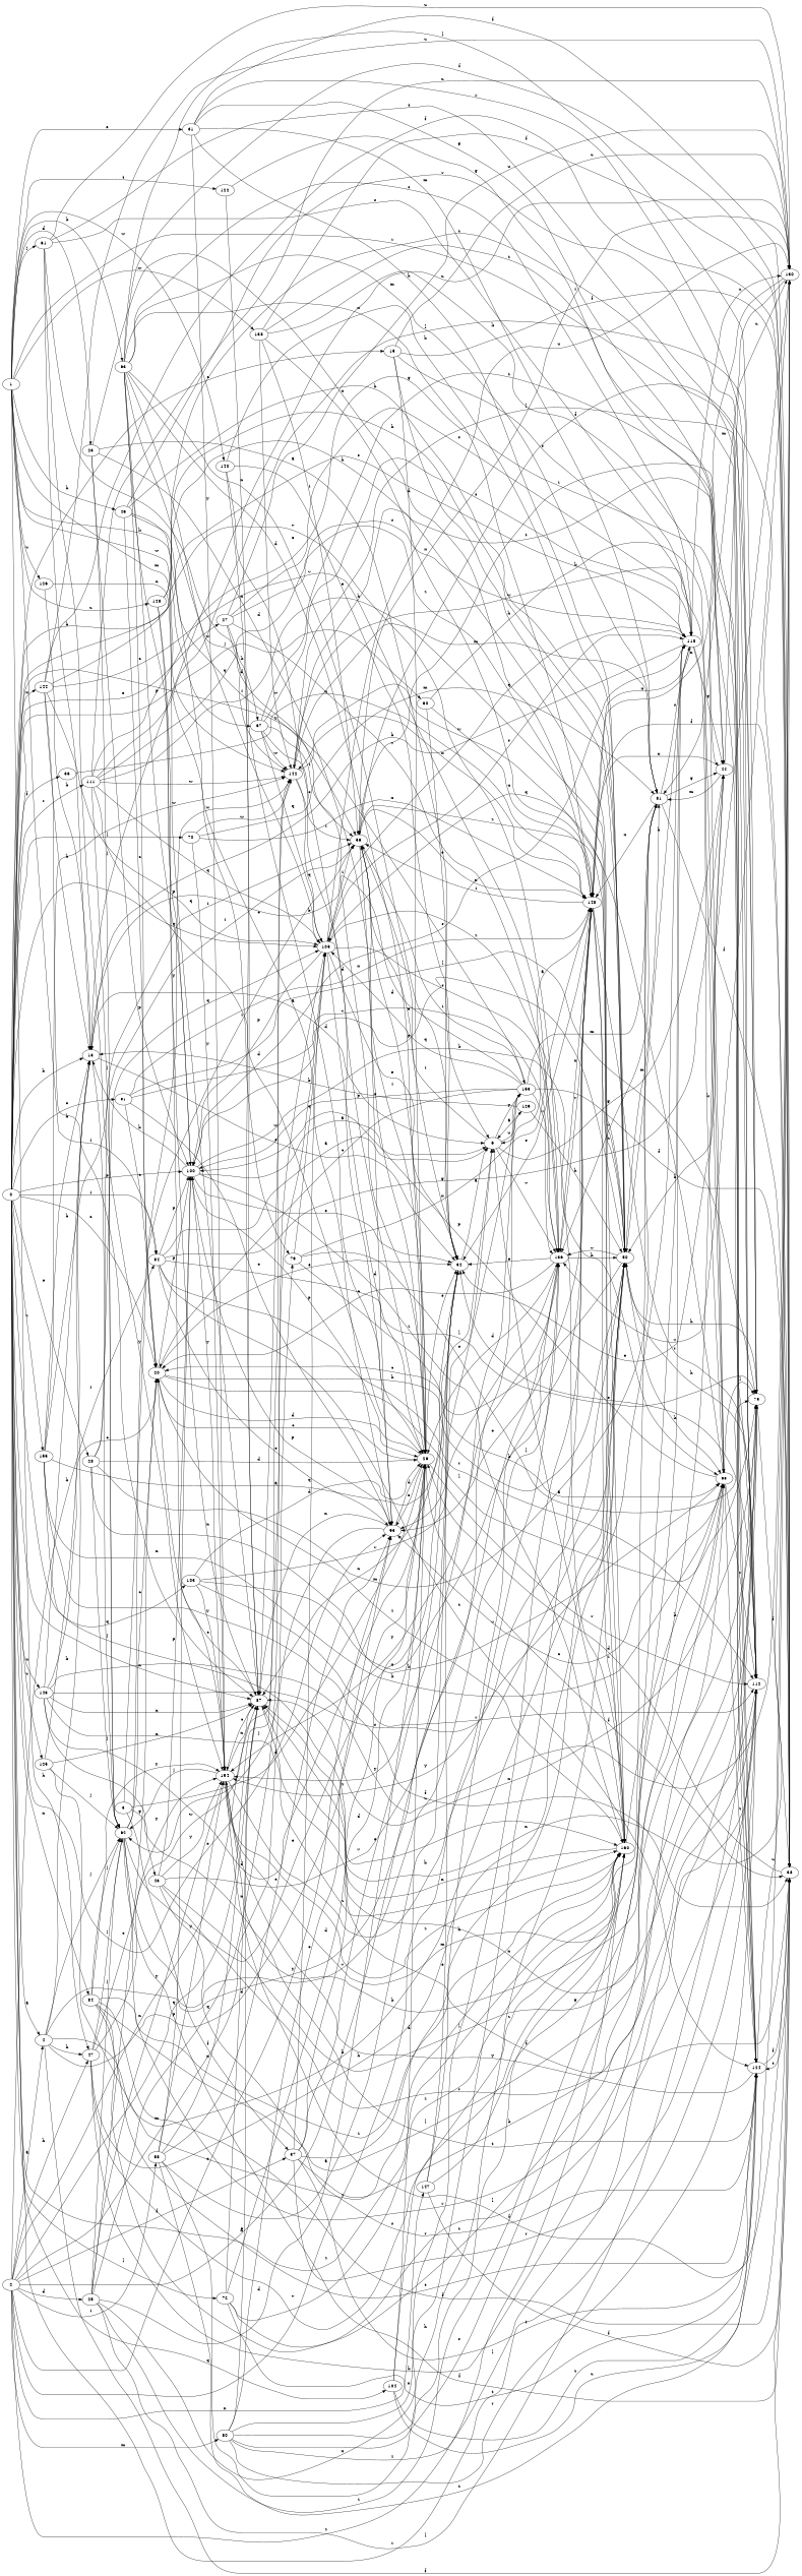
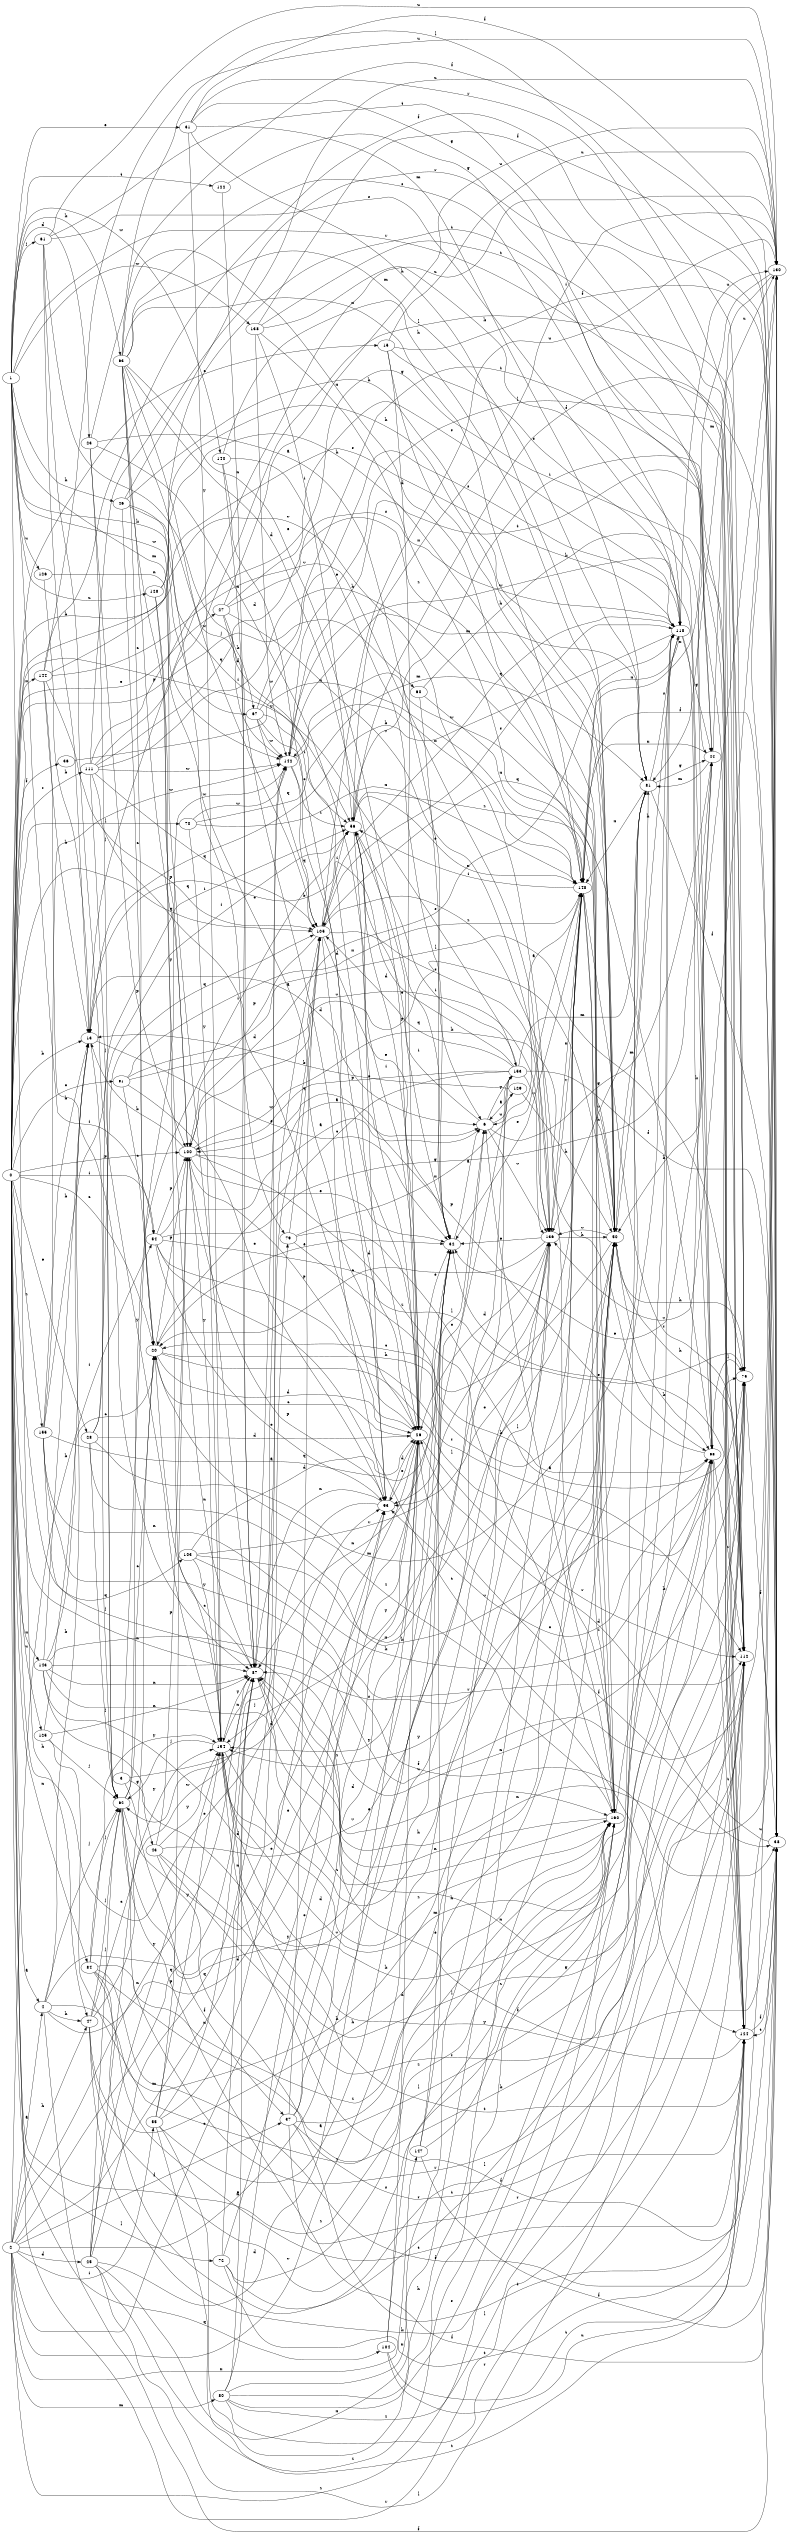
  strict digraph {
    rankdir=LR
    0
    4
    13
    15
    20
    27
    28
    36
    54
    60
    70
    72
    84
    87
    91
    93
    100
    103
    104
    105
    111
    112
    118
    125
    136
    143
    144
    153
    155
    160
    47
    26
    38
    50
    62
    32
    6
    130
    75
    67
    56
    68
    81
    148
    44
    124
    142
    154
    1
    23
    31
    46
    61
    63
    79
    122
    126
    128
    138
    140
    2
    25
    37
    55
    80
    147
    3
    43
    129
    0 -> 4 [label=a]
    0 -> 13 [label=b]
    0 -> 15 [label=c]
    0 -> 20 [label=c]
    0 -> 27 [label=e]
    0 -> 28 [label=e]
    0 -> 36 [label=f]
    0 -> 54 [label=i]
    0 -> 60 [label=j]
    0 -> 70 [label=l]
    0 -> 72 [label=l]
    0 -> 84 [label=n]
    0 -> 87 [label=n]
    0 -> 91 [label=o]
    0 -> 93 [label=o]
    0 -> 100 [label=p]
    0 -> 103 [label=q]
    0 -> 104 [label=q]
    0 -> 105 [label=q]
    0 -> 111 [label=r]
    0 -> 112 [label=r]
    0 -> 118 [label=s]
    0 -> 125 [label=u]
    0 -> 136 [label=v]
    0 -> 143 [label=x]
    0 -> 144 [label=x]
    0 -> 153 [label=y]
    0 -> 155 [label=z]
    0 -> 160 [label=z]
    4 -> 13 [label=b]
    4 -> 153 [label=y]
    4 -> 47 [label=h]
    4 -> 26 [label=d]
    4 -> 38 [label=f]
    4 -> 50 [label=h]
    4 -> 62 [label=j]
    13 -> 62 [label=j]
    13 -> 32 [label=e]
    13 -> 6 [label=a]
    13 -> 130 [label=u]
    15 -> 118 [label=s]
    15 -> 26 [label=d]
    15 -> 38 [label=f]
    15 -> 50 [label=h]
    15 -> 130 [label=u]
    20 -> 100 [label=p]
    20 -> 160 [label=z]
    20 -> 26 [label=d]
    20 -> 50 [label=h]
    20 -> 32 [label=e]
    20 -> 75 [label=l]
    27 -> 118 [label=s]
    27 -> 136 [label=v]
    27 -> 160 [label=z]
    27 -> 26 [label=d]
    27 -> 130 [label=u]
    27 -> 67 [label=k]
    28 -> 105 [label=q]
    28 -> 26 [label=d]
    28 -> 62 [label=j]
    28 -> 56 [label=i]
    28 -> 68 [label=k]
    28 -> 81 [label=m]
    36 -> 148 [label=x]
    54 -> 93 [label=o]
    54 -> 100 [label=p]
    54 -> 112 [label=r]
    54 -> 6 [label=a]
    54 -> 75 [label=l]
    54 -> 44 [label=g]
    54 -> 124 [label=t]
    60 -> 32 [label=e]
    60 -> 68 [label=k]
    60 -> 148 [label=x]
    70 -> 81 [label=m]
    70 -> 148 [label=x]
    70 -> 142 [label=w]
    70 -> 154 [label=y]
    72 -> 87 [label=n]
    72 -> 160 [label=z]
    72 -> 26 [label=d]
    72 -> 75 [label=l]
    72 -> 124 [label=t]
    84 -> 112 [label=r]
    84 -> 160 [label=z]
    84 -> 38 [label=f]
    84 -> 62 [label=j]
    84 -> 75 [label=l]
    84 -> 124 [label=t]
    84 -> 154 [label=y]
    87 -> 20 [label=c]
    87 -> 38 [label=f]
    87 -> 142 [label=w]
-   87 -> 154 [label=c]
+   87 -> 154 [label=y]
    91 -> 20 [label=c]
    91 -> 93 [label=o]
    91 -> 136 [label=v]
    91 -> 75 [label=l]
    91 -> 148 [label=x]
    93 -> 87 [label=n]
    93 -> 100 [label=p]
    93 -> 26 [label=d]
    93 -> 62 [label=j]
    100 -> 13 [label=b]
    100 -> 118 [label=s]
    100 -> 160 [label=z]
    100 -> 32 [label=e]
    100 -> 6 [label=a]
    100 -> 68 [label=k]
    100 -> 154 [label=y]
    103 -> 112 [label=r]
    103 -> 136 [label=v]
    103 -> 26 [label=d]
    103 -> 148 [label=x]
    103 -> 154 [label=y]
    104 -> 160 [label=z]
    104 -> 26 [label=d]
    104 -> 130 [label=u]
    104 -> 124 [label=t]
    105 -> 100 [label=p]
    105 -> 118 [label=s]
    105 -> 136 [label=s]
    105 -> 160 [label=z]
    105 -> 26 [label=d]
    105 -> 32 [label=e]
    105 -> 130 [label=u]
    105 -> 56 [label=i]
    111 -> 105 [label=q]
    111 -> 118 [label=s]
    111 -> 26 [label=d]
    111 -> 50 [label=h]
    111 -> 62 [label=j]
    111 -> 130 [label=u]
    111 -> 75 [label=l]
    111 -> 44 [label=g]
    111 -> 142 [label=w]
    112 -> 87 [label=n]
    112 -> 50 [label=h]
    112 -> 32 [label=e]
    112 -> 56 [label=i]
    118 -> 13 [label=b]
    118 -> 105 [label=q]
    118 -> 50 [label=h]
    118 -> 130 [label=u]
    118 -> 68 [label=k]
    118 -> 148 [label=x]
    118 -> 44 [label=g]
    125 -> 13 [label=b]
    125 -> 87 [label=n]
    125 -> 160 [label=z]
    125 -> 62 [label=j]
    136 -> 20 [label=c]
    136 -> 26 [label=d]
    136 -> 50 [label=h]
    136 -> 32 [label=e]
    136 -> 148 [label=x]
    136 -> 154 [label=y]
    143 -> 13 [label=b]
    143 -> 20 [label=c]
    143 -> 87 [label=n]
    143 -> 118 [label=s]
    143 -> 160 [label=z]
    143 -> 26 [label=d]
    143 -> 130 [label=u]
    143 -> 68 [label=k]
    144 -> 13 [label=b]
    144 -> 87 [label=n]
    144 -> 105 [label=q]
    144 -> 136 [label=v]
    144 -> 38 [label=f]
    144 -> 50 [label=h]
    144 -> 130 [label=u]
    153 -> 13 [label=b]
    153 -> 20 [label=c]
    153 -> 93 [label=o]
    153 -> 100 [label=p]
    153 -> 105 [label=q]
    153 -> 136 [label=v]
    153 -> 38 [label=f]
    153 -> 56 [label=i]
    153 -> 81 [label=m]
    153 -> 154 [label=y]
    155 -> 13 [label=b]
    155 -> 160 [label=z]
    155 -> 38 [label=f]
    155 -> 6 [label=a]
    155 -> 56 [label=i]
    155 -> 68 [label=k]
    155 -> 142 [label=w]
    160 -> 87 [label=n]
    160 -> 6 [label=a]
    160 -> 68 [label=k]
    160 -> 142 [label=w]
    47 -> 118 [label=s]
    47 -> 50 [label=h]
    47 -> 62 [label=j]
    47 -> 68 [label=k]
    47 -> 142 [label=w]
    47 -> 154 [label=y]
    26 -> 20 [label=c]
    26 -> 93 [label=o]
    26 -> 100 [label=p]
    26 -> 112 [label=r]
    26 -> 38 [label=f]
    26 -> 32 [label=e]
    26 -> 56 [label=i]
    38 -> 26 [label=d]
    38 -> 124 [label=t]
    50 -> 20 [label=c]
    50 -> 100 [label=p]
    50 -> 136 [label=v]
    50 -> 68 [label=k]
    50 -> 81 [label=m]
    50 -> 154 [label=y]
    62 -> 20 [label=c]
    62 -> 112 [label=r]
    62 -> 136 [label=v]
    62 -> 38 [label=f]
    62 -> 32 [label=e]
    62 -> 142 [label=w]
    32 -> 87 [label=n]
    32 -> 6 [label=a]
    6 -> 136 [label=v]
    6 -> 153 [label=y]
    6 -> 56 [label=i]
    6 -> 44 [label=g]
    6 -> 129 [label=u]
    130 -> 87 [label=n]
    130 -> 136 [label=v]
    130 -> 32 [label=e]
    130 -> 56 [label=i]
    130 -> 81 [label=m]
    130 -> 148 [label=x]
    75 -> 87 [label=n]
    75 -> 38 [label=f]
    75 -> 50 [label=h]
    67 -> 105 [label=q]
    67 -> 118 [label=s]
    67 -> 26 [label=d]
    67 -> 56 [label=i]
    67 -> 124 [label=t]
    67 -> 142 [label=w]
    56 -> 93 [label=o]
    56 -> 160 [label=z]
    56 -> 26 [label=d]
    56 -> 38 [label=f]
    56 -> 32 [label=e]
    56 -> 148 [label=x]
    68 -> 93 [label=o]
    68 -> 100 [label=p]
    68 -> 105 [label=q]
    68 -> 112 [label=r]
    68 -> 75 [label=l]
    68 -> 124 [label=t]
    68 -> 142 [label=w]
    81 -> 118 [label=s]
    81 -> 136 [label=v]
    81 -> 38 [label=f]
    81 -> 148 [label=x]
    81 -> 44 [label=g]
    148 -> 93 [label=o]
    148 -> 112 [label=r]
    148 -> 136 [label=v]
    148 -> 160 [label=z]
    148 -> 38 [label=f]
    148 -> 50 [label=h]
    148 -> 32 [label=e]
    148 -> 6 [label=a]
    148 -> 56 [label=i]
    44 -> 50 [label=h]
    44 -> 130 [label=u]
    44 -> 81 [label=m]
    44 -> 148 [label=x]
    124 -> 38 [label=f]
    124 -> 130 [label=u]
    124 -> 154 [label=y]
    142 -> 105 [label=q]
    142 -> 75 [label=l]
    142 -> 56 [label=i]
    142 -> 81 [label=m]
    142 -> 148 [label=x]
    142 -> 124 [label=t]
    154 -> 87 [label=n]
    154 -> 160 [label=z]
    154 -> 38 [label=f]
    154 -> 50 [label=h]
    154 -> 62 [label=j]
    154 -> 81 [label=m]
    154 -> 124 [label=t]
    1 -> 54 [label=i]
    1 -> 112 [label=r]
    1 -> 47 [label=h]
    1 -> 67 [label=k]
    1 -> 142 [label=w]
    1 -> 23 [label=d]
    1 -> 31 [label=e]
    1 -> 46 [label=h]
    1 -> 61 [label=j]
    1 -> 63 [label=k]
    1 -> 79 [label=m]
    1 -> 122 [label=t]
    1 -> 126 [label=u]
    1 -> 128 [label=u]
    1 -> 138 [label=w]
    1 -> 140 [label=w]
    23 -> 100 [label=p]
    23 -> 26 [label=d]
    23 -> 62 [label=j]
    23 -> 6 [label=a]
    23 -> 148 [label=x]
    31 -> 112 [label=r]
    31 -> 38 [label=f]
    31 -> 50 [label=h]
    31 -> 81 [label=m]
    31 -> 44 [label=g]
    31 -> 154 [label=y]
    46 -> 20 [label=c]
    46 -> 93 [label=o]
    46 -> 112 [label=r]
    46 -> 50 [label=h]
    46 -> 56 [label=i]
    61 -> 13 [label=b]
    61 -> 118 [label=s]
    61 -> 26 [label=d]
    61 -> 130 [label=u]
    61 -> 124 [label=t]
    61 -> 154 [label=y]
    63 -> 20 [label=c]
    63 -> 100 [label=p]
    63 -> 105 [label=q]
    63 -> 118 [label=s]
    63 -> 26 [label=d]
    63 -> 38 [label=f]
    63 -> 32 [label=e]
    63 -> 75 [label=l]
    63 -> 81 [label=m]
    63 -> 148 [label=x]
    63 -> 142 [label=w]
    63 -> 154 [label=y]
    79 -> 105 [label=q]
    79 -> 75 [label=l]
    79 -> 68 [label=k]
    79 -> 148 [label=x]
    122 -> 87 [label=n]
    122 -> 44 [label=g]
    126 -> 13 [label=b]
    126 -> 87 [label=n]
    128 -> 87 [label=n]
    128 -> 100 [label=p]
    128 -> 50 [label=h]
    128 -> 124 [label=t]
    138 -> 38 [label=f]
    138 -> 56 [label=i]
    138 -> 68 [label=k]
    138 -> 148 [label=x]
    138 -> 124 [label=t]
    138 -> 142 [label=w]
    140 -> 87 [label=n]
    140 -> 93 [label=o]
    140 -> 50 [label=h]
    140 -> 32 [label=e]
    2 -> 4 [label=a]
    2 -> 54 [label=i]
    2 -> 87 [label=n]
    2 -> 93 [label=o]
    2 -> 105 [label=q]
    2 -> 136 [label=v]
    2 -> 160 [label=z]
    2 -> 47 [label=h]
    2 -> 32 [label=e]
    2 -> 79 [label=m]
    2 -> 25 [label=d]
    2 -> 37 [label=f]
    2 -> 55 [label=i]
    2 -> 80 [label=m]
    2 -> 147 [label=x]
    25 -> 20 [label=c]
    25 -> 105 [label=q]
    25 -> 160 [label=z]
    25 -> 26 [label=d]
    25 -> 62 [label=j]
    25 -> 75 [label=l]
    25 -> 148 [label=x]
    25 -> 154 [label=y]
    37 -> 105 [label=q]
    37 -> 112 [label=r]
    37 -> 26 [label=d]
    37 -> 50 [label=h]
    37 -> 32 [label=e]
    37 -> 68 [label=k]
    37 -> 124 [label=t]
    55 -> 87 [label=n]
    55 -> 93 [label=o]
    55 -> 100 [label=p]
    55 -> 160 [label=z]
    55 -> 6 [label=a]
    55 -> 124 [label=t]
    55 -> 154 [label=y]
    80 -> 87 [label=n]
    80 -> 93 [label=o]
    80 -> 112 [label=r]
    80 -> 118 [label=s]
    80 -> 50 [label=h]
    80 -> 75 [label=l]
    80 -> 148 [label=x]
    147 -> 136 [label=v]
    147 -> 38 [label=f]
    147 -> 32 [label=e]
    147 -> 44 [label=g]
    3 -> 26 [label=d]
    3 -> 56 [label=i]
    3 -> 37 [label=f]
    3 -> 43 [label=g]
    43 -> 100 [label=p]
    43 -> 112 [label=r]
    43 -> 136 [label=v]
    43 -> 75 [label=l]
    43 -> 124 [label=t]
    43 -> 154 [label=y]
    129 -> 13 [label=b]
    129 -> 50 [label=h]
    129 -> 6 [label=a]
  }
